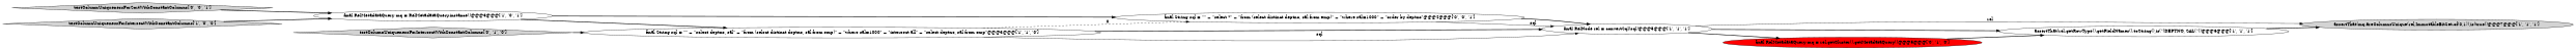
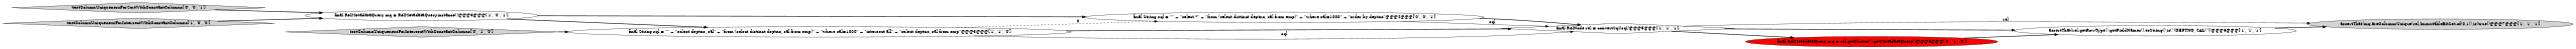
  digraph {
    rankdir=LR
    node [fillcolor=white shape=ellipse style=filled]
    edge [style=bold]
    n1 [fillcolor=lightgray label="assertThat(mq.areColumnsUnique(rel,ImmutableBitSet.of(0,1)),is(true))@@@7@@@['1', '1', '1']"]
    n2 [label="assertThat(rel.getRowType().getFieldNames().toString(),is(\"(DEPTNO, SAL(\"))@@@6@@@['1', '1', '1']"]
    n3 [fillcolor=red label="final RelMetadataQuery mq = rel.getCluster().getMetadataQuery()@@@5@@@['0', '1', '0']"]
    n4 [fillcolor=lightgray label="testColumnUniquenessForIntersectWithConstantColumns['0', '1', '0']" shape=diamond]
    n5 [label="final String sql = \"\" + \"select deptno, sal\" + \"from (select distinct deptno, sal from emp)\" + \"where sal=1000\" + \"intersect all\" + \"select deptno, sal from emp\"@@@3@@@['1', '1', '0']"]
    n6 [fillcolor=lightgray label="testColumnUniquenessForSortWithConstantColumns['0', '0', '1']" shape=diamond]
    n7 [label="final RelMetadataQuery mq = RelMetadataQuery.instance()@@@3@@@['1', '0', '1']"]
    n8 [label="final String sql = \"\" + \"select *\" + \"from (select distinct deptno, sal from emp)\" + \"where sal=1000\" + \"order by deptno\"@@@4@@@['0', '0', '1']"]
-   n9 [label="final RelNode rel = convertSql(sql)@@@5@@@['1', '1', '1']"]
+   n9 [label="final RelNode rel = convertSql(sql)@@@5@@@['1', '1', '1']" shape=diamond]
    n10 [fillcolor=lightgray label="testColumnUniquenessForIntersectWithConstantColumns['1', '0', '0']" shape=diamond]
    n2 -> n1
    n3 -> n2
    n4 -> n5
    n5 -> n8 [label=0 style=dashed]
    n5 -> n9
    n5 -> n9 [label=sql style=solid]
    n6 -> n7
    n7 -> n5
    n7 -> n8
    n8 -> n9
    n8 -> n9 [label=sql style=solid]
    n9 -> n1 [label=rel style=solid]
    n9 -> n2
    n9 -> n3
    n10 -> n7
  }
